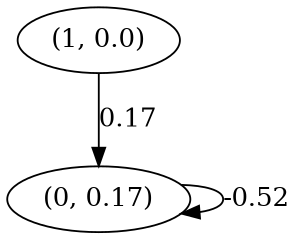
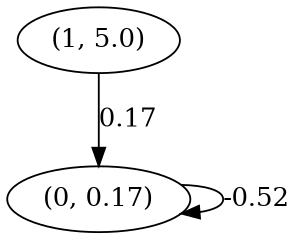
  digraph {
    n1 [label="(0, 0.17)"]
-   n2 [label="(1, 0.0)"]
+   n2 [label="(1, 5.0)"]
    n1 -> n1 [label=-0.52]
    n2 -> n1 [label=0.17]
  }
